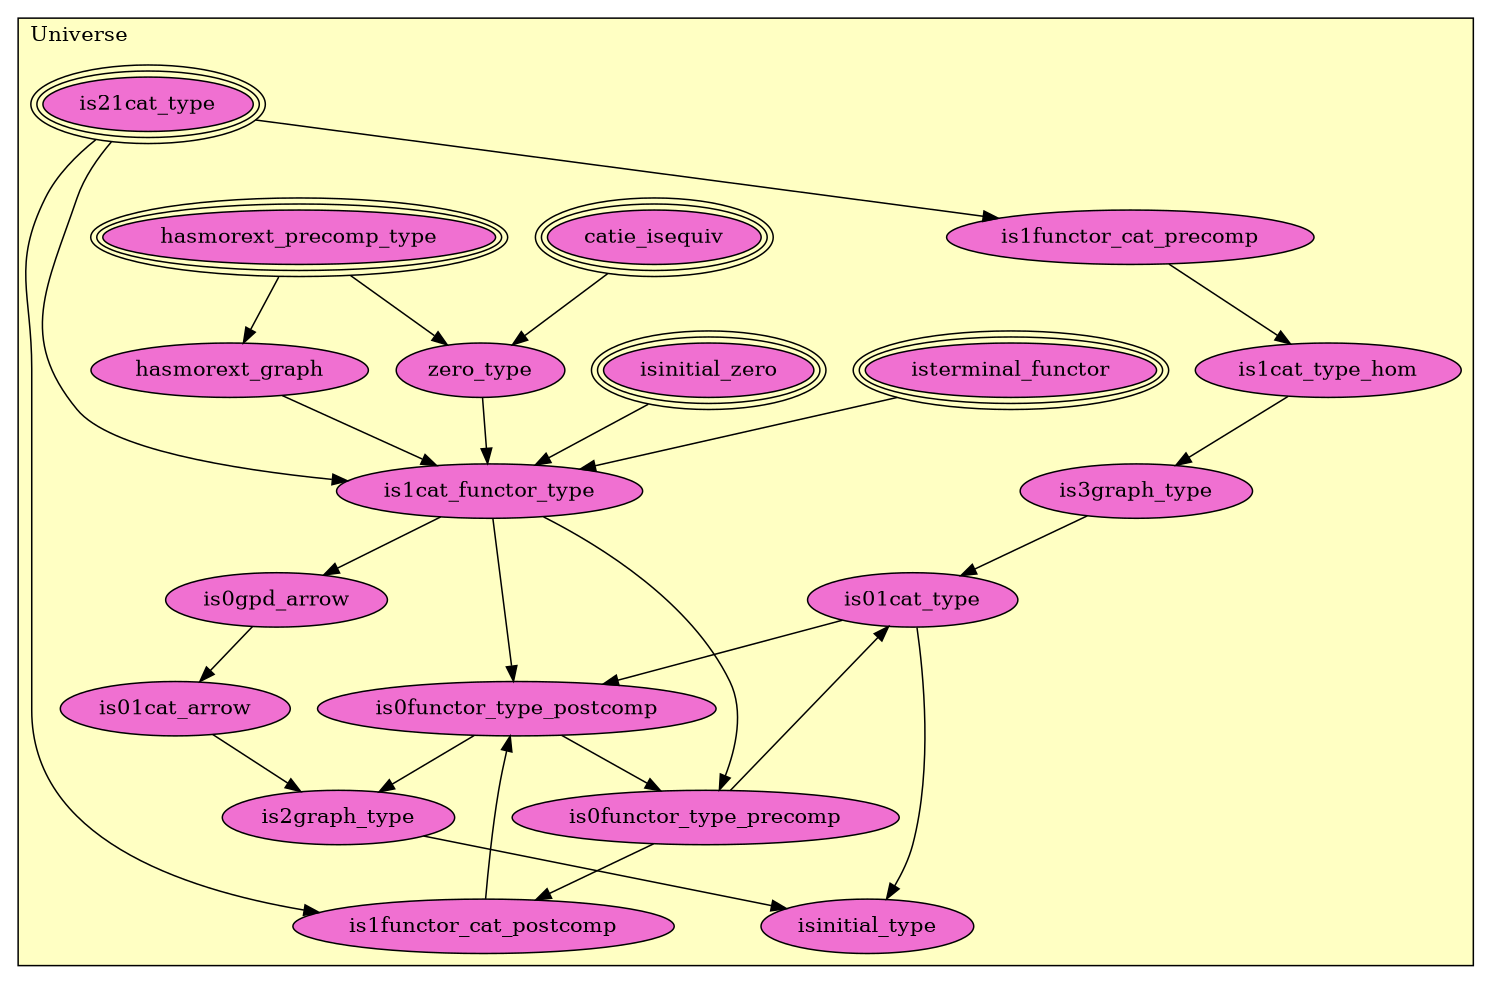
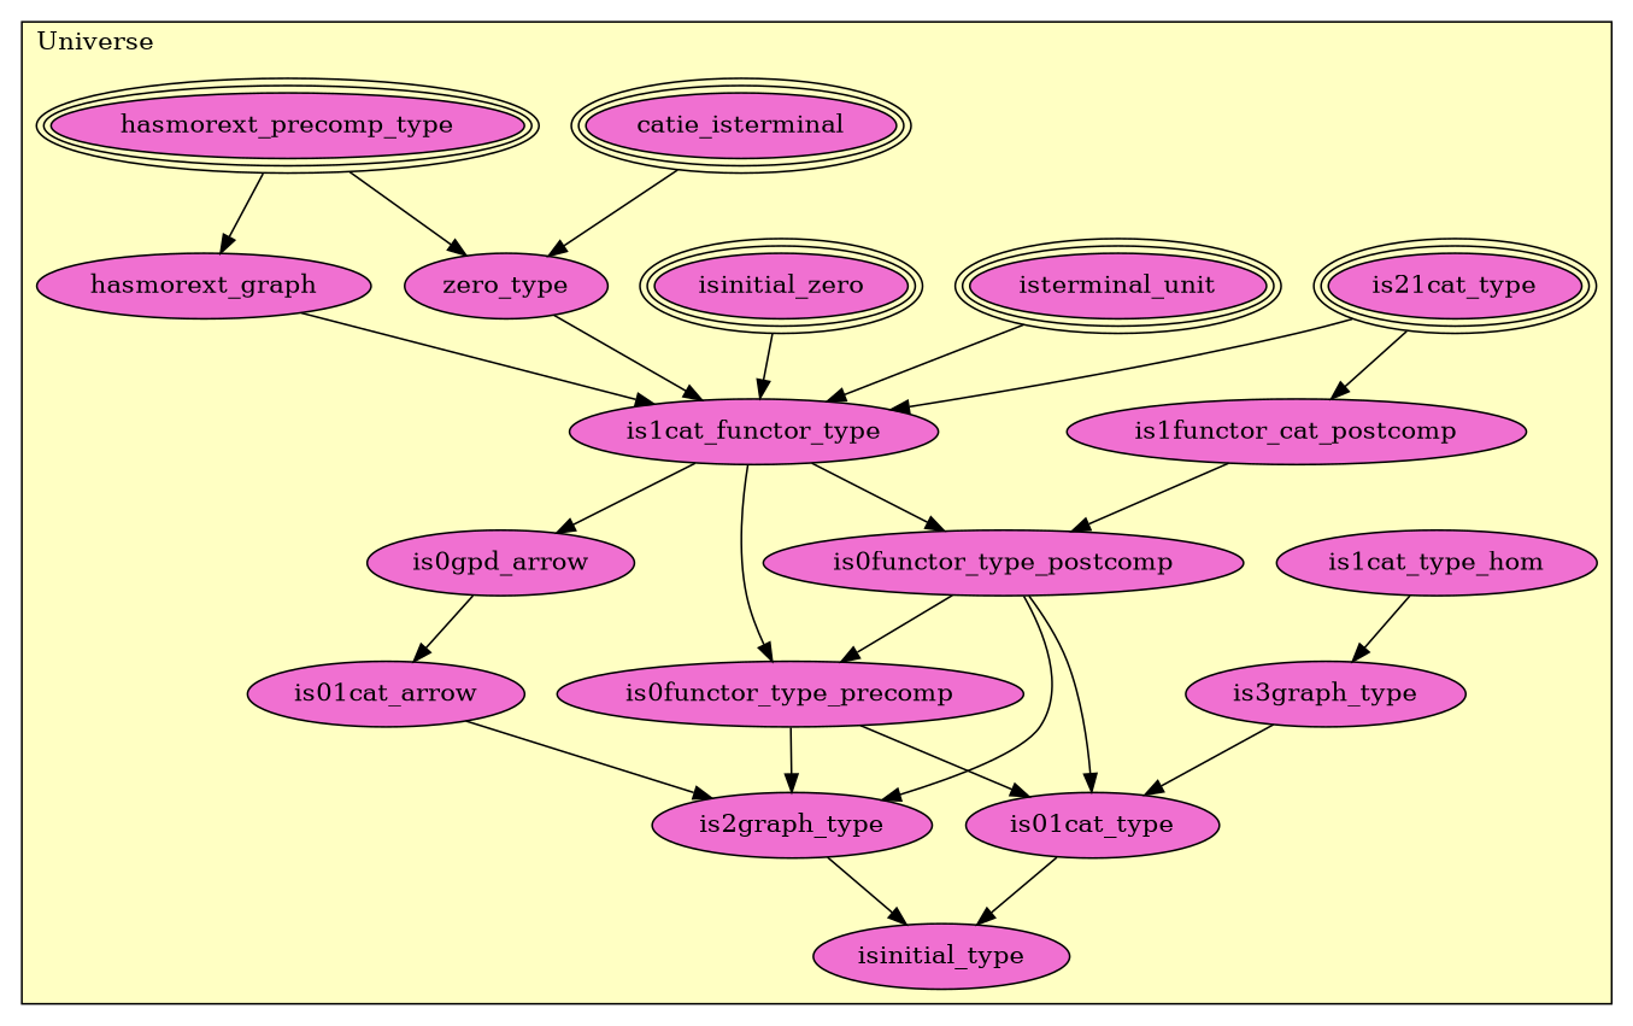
  digraph {
    node [fillcolor="#F070D1" style=filled]
    n1 [label=is21cat_type peripheries=3]
-   n2 [label=is1functor_cat_precomp]
    n3 [label=is1functor_cat_postcomp]
    n4 [label=is1cat_type_hom]
    n5 [label=is3graph_type]
-   n6 [label=isterminal_functor peripheries=3]
+   n6 [label=isterminal_unit peripheries=3]
    n7 [label=isinitial_zero peripheries=3]
-   n8 [label=catie_isequiv peripheries=3]
+   n8 [label=catie_isterminal peripheries=3]
    n9 [label=hasmorext_precomp_type peripheries=3]
    n10 [label=zero_type]
    n11 [label=hasmorext_graph]
    n12 [label=is1cat_functor_type]
    n13 [label=is0functor_type_precomp]
    n14 [label=is0functor_type_postcomp]
    n15 [label=is0gpd_arrow]
    n16 [label=is01cat_arrow]
    n17 [label=is2graph_type]
    n18 [label=is01cat_type]
    n19 [label=isinitial_type]
    subgraph cluster_1 {
      fillcolor="#FFFFC3"
      label=Universe
      labeljust=l
      style=filled
      n1
-     n2
      n3
      n4
      n5
      n6
      n7
      n8
      n9
      n10
      n11
      n12
      n13
      n14
      n15
      n16
      n17
      n18
      n19
    }
-   n1 -> n2
    n1 -> n3
    n1 -> n12
-   n2 -> n4
    n3 -> n14
    n4 -> n5
    n5 -> n18
    n6 -> n12
    n7 -> n12
    n8 -> n10
    n9 -> n10
    n9 -> n11
    n10 -> n12
    n11 -> n12
    n12 -> n13
    n12 -> n14
    n12 -> n15
-   n13 -> n3
+   n13 -> n17
    n13 -> n18
    n14 -> n13
    n14 -> n17
-   n18 -> n14
+   n14 -> n18
    n15 -> n16
    n16 -> n17
    n17 -> n19
    n18 -> n19
  }
